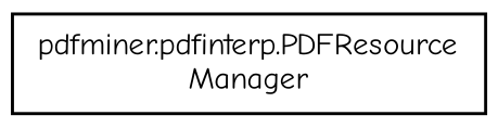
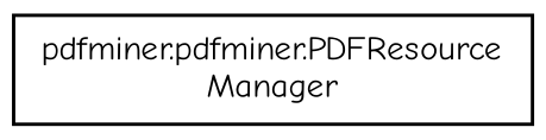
  digraph {
    rankdir=LR
    fontname="Comic Neue"
-   n1 [color=black fillcolor=white fontname="Comic Neue" fontsize=10 height=0.2 label="pdfminer.pdfinterp.PDFResource\lManager" shape=record style=filled width=0.4]
+   n1 [color=black fillcolor=white fontname="Comic Neue" fontsize=10 height=0.2 label="pdfminer.pdfminer.PDFResource\lManager" shape=record style=filled width=0.4]
  }
